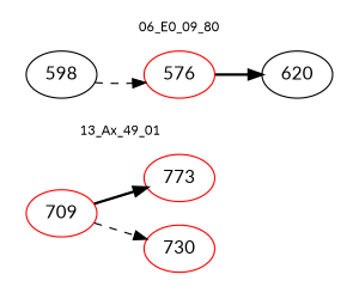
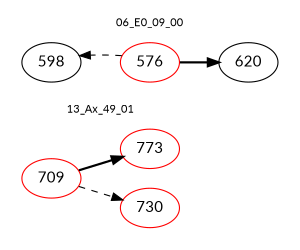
  digraph {
    fontname=Lato
    rankdir=LR
    node [color=red fontname=Lato]
    edge [color=black fontname=Lato style=dashed]
    n1 [label=709]
    n2 [label=730]
    n3 [label=773]
    n4 [color=black label=598]
    n5 [color=black label=620]
    n6 [label=576]
    subgraph cluster_1 {
      color=white
      fontsize=10
      label="13_Ax_49_01"
      n1
      n2
      n3
    }
    subgraph cluster_2 {
      color=white
      fontsize=10
-     label="06_E0_09_80"
+     label="06_E0_09_00"
      n4
      n5
      n6
    }
    n1 -> n2
    n1 -> n3 [style=bold]
-   n4 -> n6
+   n6 -> n4
    n6 -> n5 [style=bold]
  }
